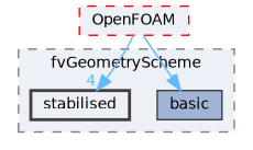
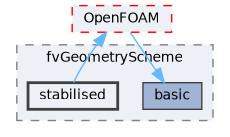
  digraph {
    compound=true
    node [color=grey25 fillcolor="#edf0f7" fontname=Helvetica fontsize=10 shape=box]
    edge [color=steelblue1 fontcolor=steelblue1 fontname=Helvetica fontsize=10 labeldistance=1.5 labelfontname=Helvetica labelfontsize=10]
    n1 [fillcolor="#a2b4d6" height=0.2 label=basic style=filled width=0.4]
    n2 [height=0.2 label=stabilised style="filled,bold" width=0.4]
    n3 [color=red height=0.2 label=OpenFOAM style="filled,dashed" width=0.4]
    subgraph cluster_1 {
      bgcolor="#edf0f7"
      fontname=Helvetica
      fontsize=10
      label=fvGeometryScheme
      pencolor=grey50
      style="filled,dashed"
      n1
      n2
    }
-   n3 -> n2 [headlabel=4]
+   n2 -> n3 [headlabel=4]
    n3 -> n1 [headlabel=1]
  }
